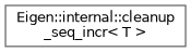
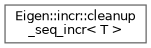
  digraph {
    rankdir=LR
-   n1 [color=grey40 fillcolor=white fontname=Helvetica fontsize=10 height=0.2 label="Eigen::internal::cleanup\l_seq_incr\< T \>" shape=box style=filled width=0.4]
+   n1 [color=grey40 fillcolor=white fontname=Helvetica fontsize=10 height=0.2 label="Eigen::incr::cleanup\l_seq_incr\< T \>" shape=box style=filled width=0.4]
  }
